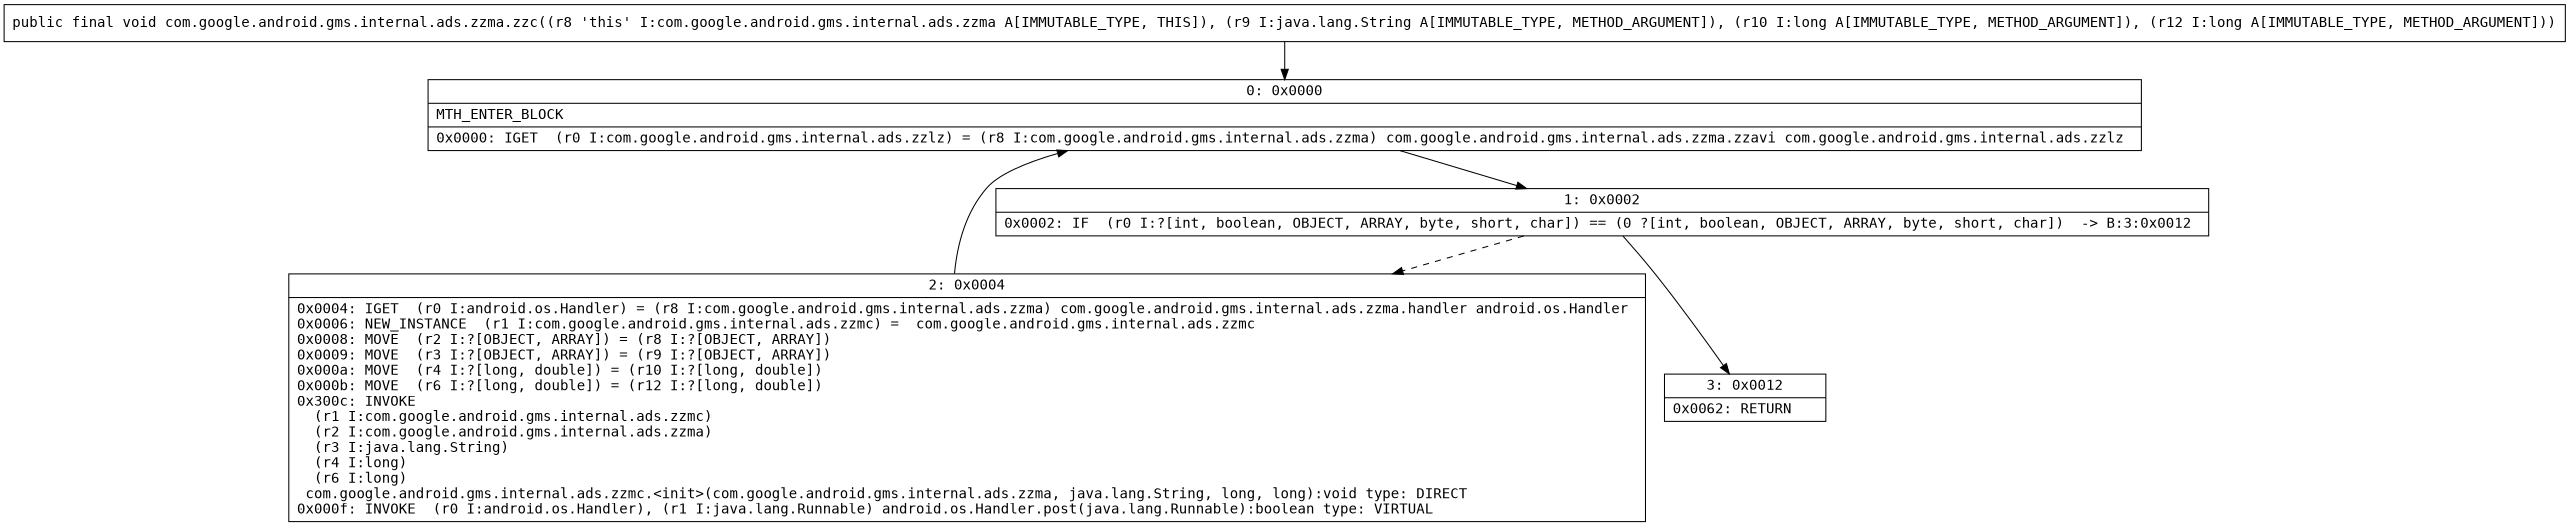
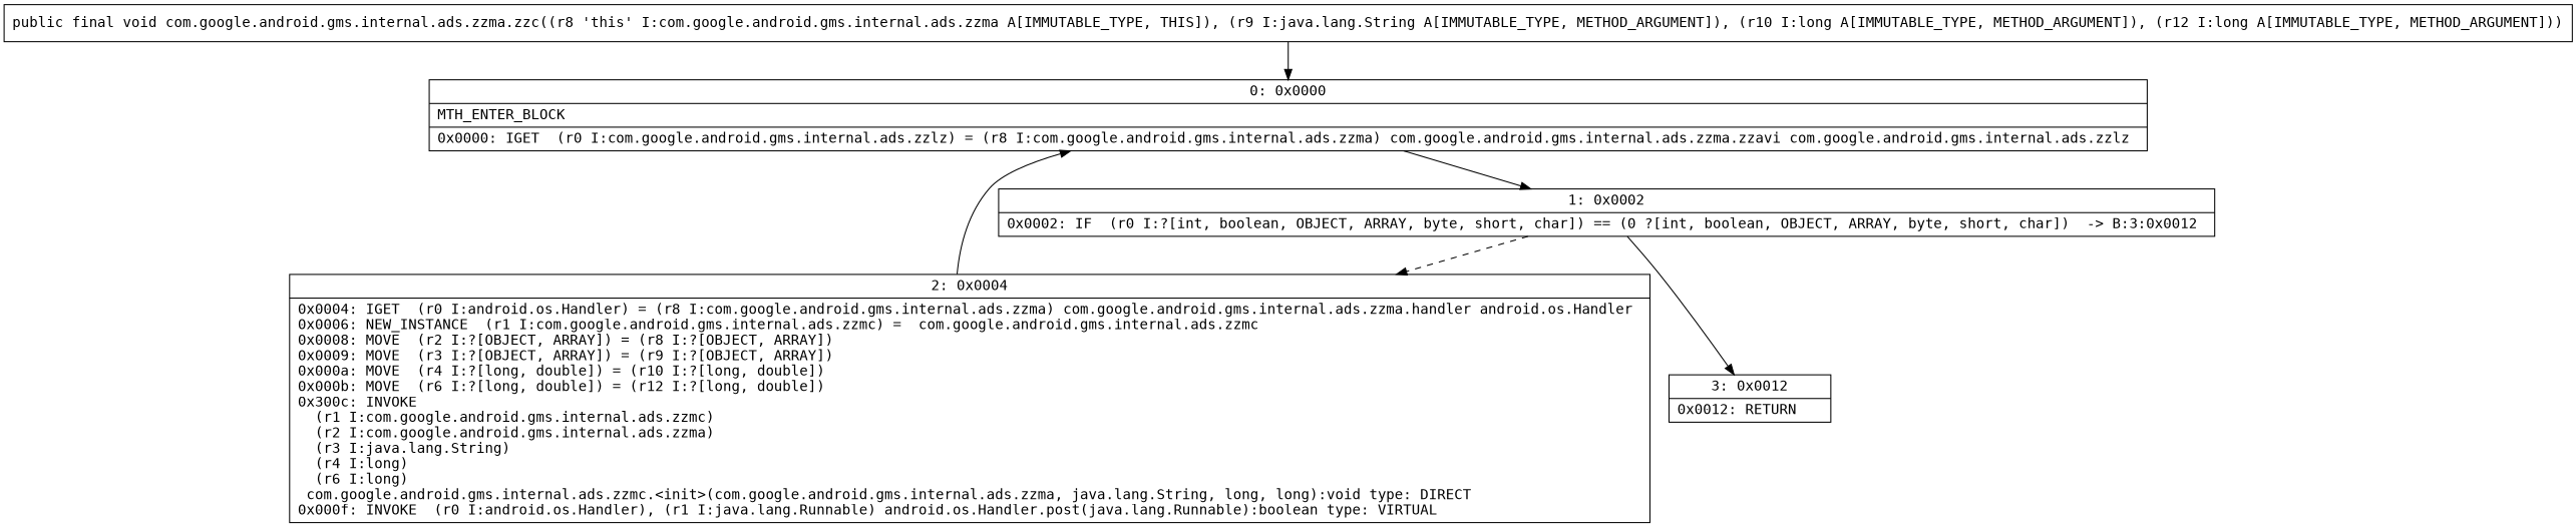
  digraph {
    fontname="DejaVu Sans Mono"
    node [fontname="DejaVu Sans Mono" shape=record]
    edge [fontname="DejaVu Sans Mono"]
    n1 [label="{0\:\ 0x0000|MTH_ENTER_BLOCK\l|0x0000: IGET  (r0 I:com.google.android.gms.internal.ads.zzlz) = (r8 I:com.google.android.gms.internal.ads.zzma) com.google.android.gms.internal.ads.zzma.zzavi com.google.android.gms.internal.ads.zzlz \l}"]
    n2 [label="{1\:\ 0x0002|0x0002: IF  (r0 I:?[int, boolean, OBJECT, ARRAY, byte, short, char]) == (0 ?[int, boolean, OBJECT, ARRAY, byte, short, char])  \-\> B:3:0x0012 \l}"]
    n3 [label="{2\:\ 0x0004|0x0004: IGET  (r0 I:android.os.Handler) = (r8 I:com.google.android.gms.internal.ads.zzma) com.google.android.gms.internal.ads.zzma.handler android.os.Handler \l0x0006: NEW_INSTANCE  (r1 I:com.google.android.gms.internal.ads.zzmc) =  com.google.android.gms.internal.ads.zzmc \l0x0008: MOVE  (r2 I:?[OBJECT, ARRAY]) = (r8 I:?[OBJECT, ARRAY]) \l0x0009: MOVE  (r3 I:?[OBJECT, ARRAY]) = (r9 I:?[OBJECT, ARRAY]) \l0x000a: MOVE  (r4 I:?[long, double]) = (r10 I:?[long, double]) \l0x000b: MOVE  (r6 I:?[long, double]) = (r12 I:?[long, double]) \l0x300c: INVOKE  \l  (r1 I:com.google.android.gms.internal.ads.zzmc)\l  (r2 I:com.google.android.gms.internal.ads.zzma)\l  (r3 I:java.lang.String)\l  (r4 I:long)\l  (r6 I:long)\l com.google.android.gms.internal.ads.zzmc.\<init\>(com.google.android.gms.internal.ads.zzma, java.lang.String, long, long):void type: DIRECT \l0x000f: INVOKE  (r0 I:android.os.Handler), (r1 I:java.lang.Runnable) android.os.Handler.post(java.lang.Runnable):boolean type: VIRTUAL \l}"]
-   n4 [label="{3\:\ 0x0012|0x0062: RETURN   \l}"]
+   n4 [label="{3\:\ 0x0012|0x0012: RETURN   \l}"]
    n5 [label="{public final void com.google.android.gms.internal.ads.zzma.zzc((r8 'this' I:com.google.android.gms.internal.ads.zzma A[IMMUTABLE_TYPE, THIS]), (r9 I:java.lang.String A[IMMUTABLE_TYPE, METHOD_ARGUMENT]), (r10 I:long A[IMMUTABLE_TYPE, METHOD_ARGUMENT]), (r12 I:long A[IMMUTABLE_TYPE, METHOD_ARGUMENT])) }"]
    n1 -> n2
    n2 -> n3 [style=dashed]
    n2 -> n4
    n3 -> n1
    n5 -> n1
  }
